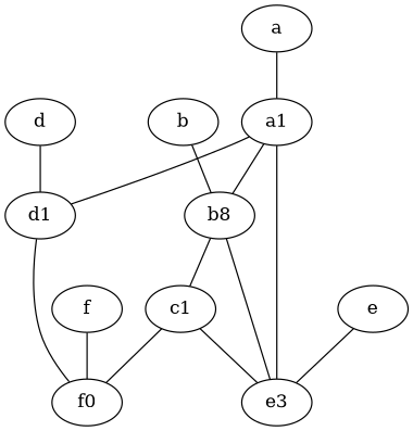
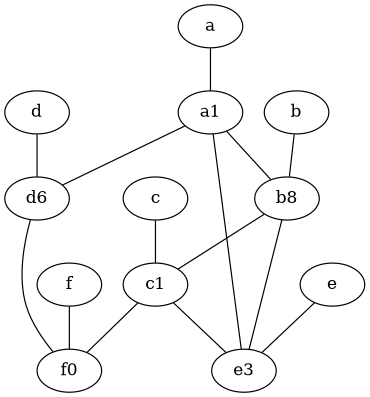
  graph {
    node [labelfontsize=50]
    n1 [label=f0]
-   d1
+   d1 [label=d6]
    a
    a1
    n5 [label=e3]
    n6 [label=b8]
    c1
+   c
    d
    e
    f
    b
    d1 -- n1
    a -- a1
    a1 -- d1
    a1 -- n5
    a1 -- n6
    n6 -- n5
    n6 -- c1
    c1 -- n1
    c1 -- n5
+   c -- c1
    d -- d1
    e -- n5
    f -- n1
    b -- n6
  }
